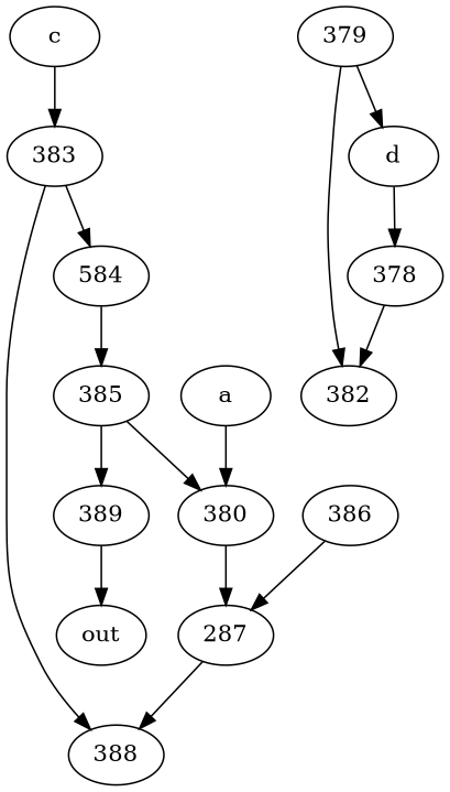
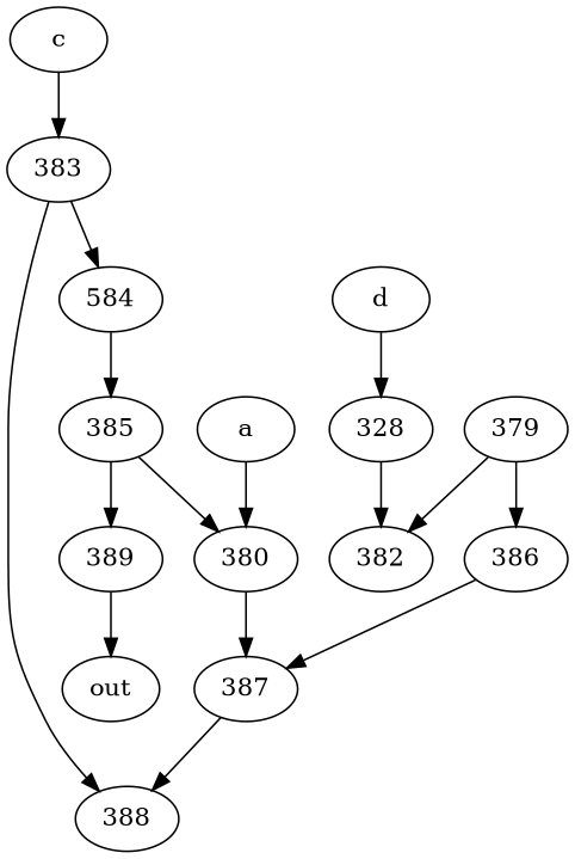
  strict digraph {
    389
    out
    a
    380
-   387 [label=287]
+   387
    385
    388
    379
    382
    386
    383
    n12 [label=584]
    c
    d
-   378
+   378 [label=328]
    389 -> out
    a -> 380
    380 -> 387
    387 -> 388
    385 -> 389
    385 -> 380
    379 -> 382
-   379 -> d
+   379 -> 386
    386 -> 387
    383 -> 388
    383 -> n12
    n12 -> 385
    c -> 383
    d -> 378
    378 -> 382
  }
